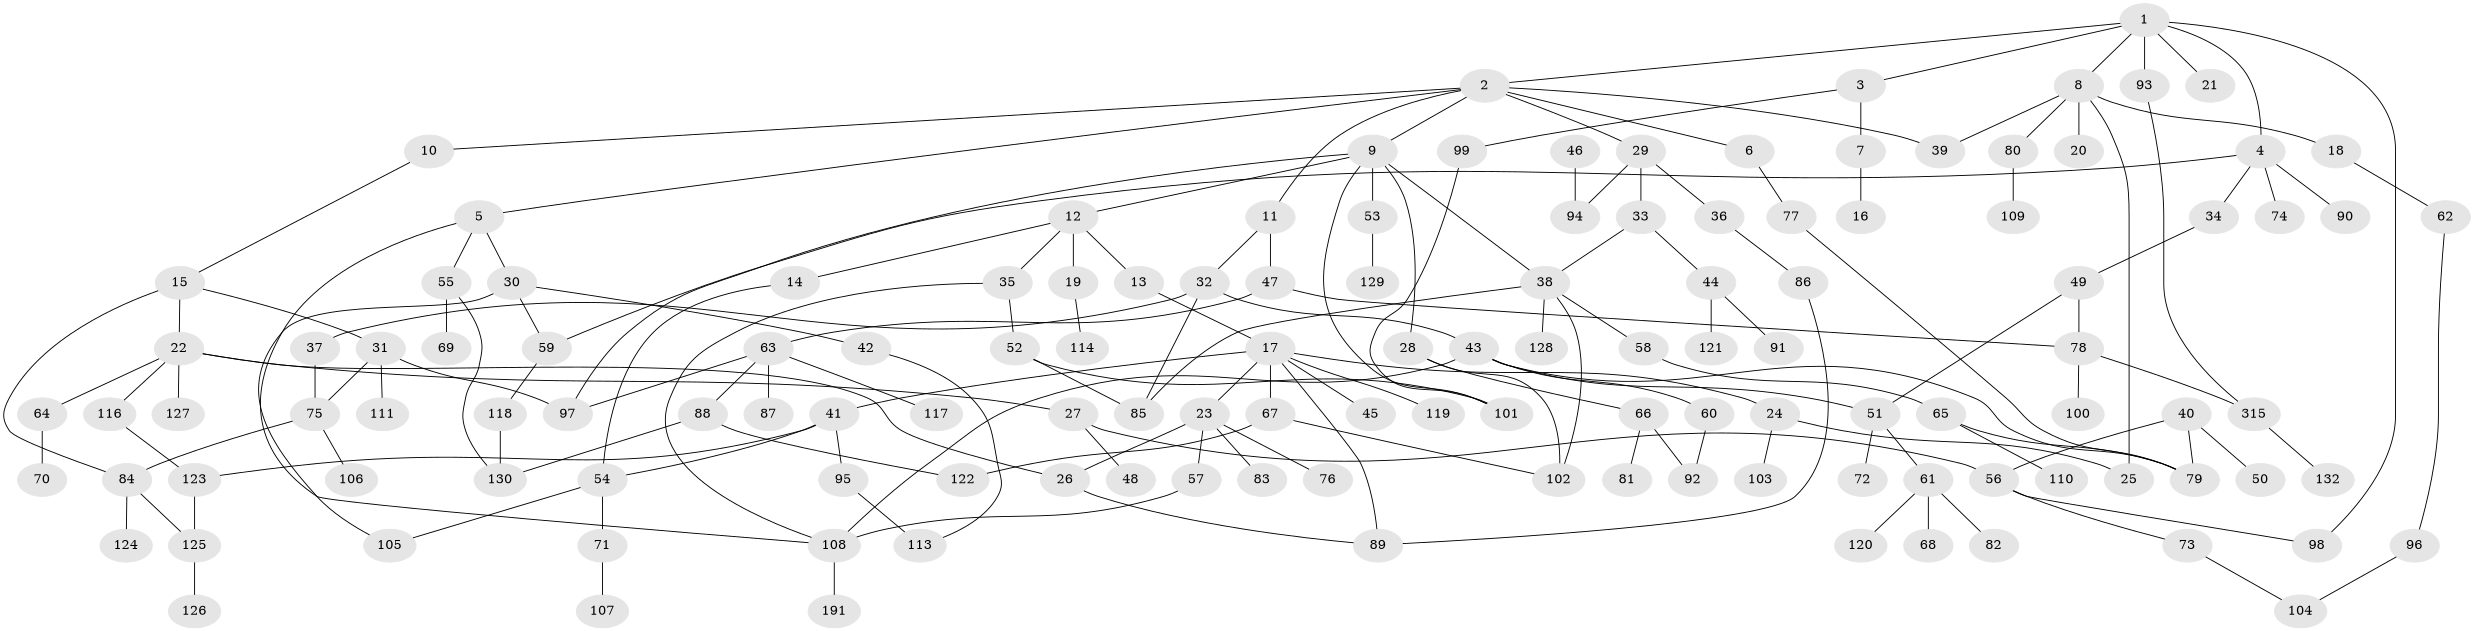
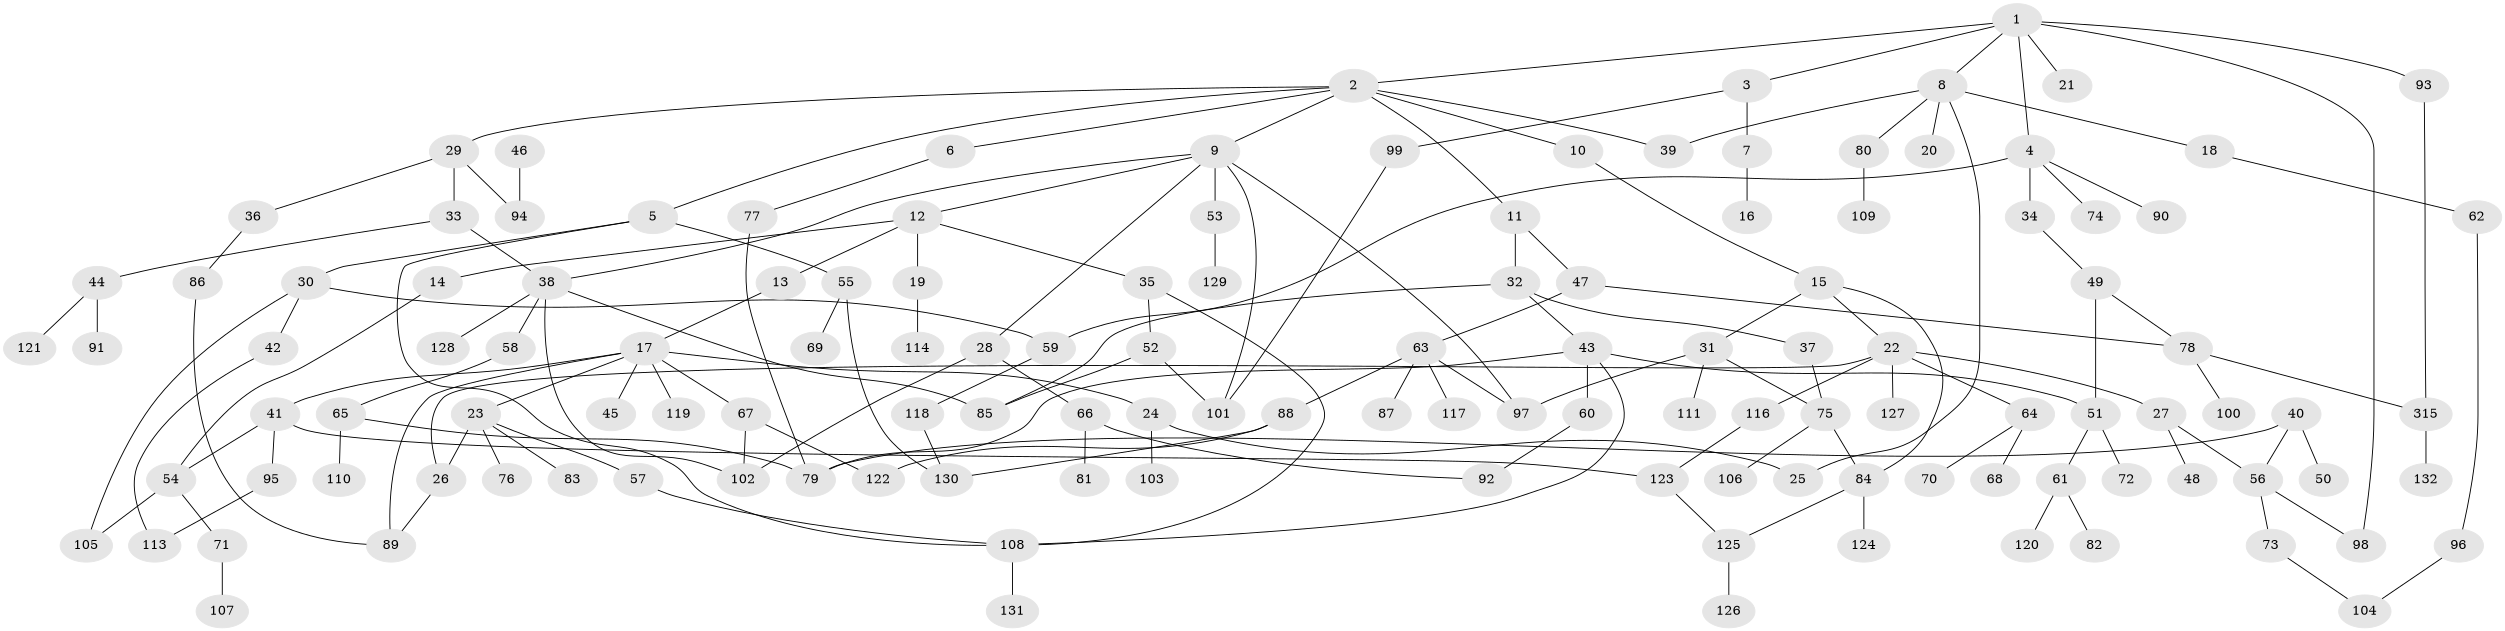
  graph {
    node [color=gray90 style=filled]
    1
    2
    3
    4
    8
    21
    93
    98
    5
    6
    9
    10
    11
    29
    39
    7
    99
    34
    59
    74
    90
    18
    20
    25
    80
    n26 [label=315]
    30
    55
    108
    77
    12
    28
    38
    53
    97
    101
    15
    32
    47
    33
    36
    94
    16
    49
    118
    42
    105
    69
    130
-   131 [label=191]
+   131
    79
    62
    109
    13
    14
    19
    35
    66
    102
    85
    58
    128
    129
    22
    31
    84
    37
    43
    63
    78
    17
    54
    114
    52
    23
    24
    41
    45
    67
    89
    119
    71
    26
    27
    64
    116
    127
    75
    111
    124
    125
    57
    76
    83
    103
    95
    123
    122
    96
    48
    56
    68
    70
    73
    92
    81
    44
    86
    113
    106
    40
    50
    51
    60
    91
    121
    46
    65
    61
    72
    87
    88
    117
    100
    82
    120
    107
    104
    110
    132
    126
    1 -- 2
    1 -- 3
    1 -- 4
    1 -- 8
    1 -- 21
    1 -- 93
    1 -- 98
    2 -- 5
    2 -- 6
    2 -- 9
    2 -- 10
    2 -- 11
    2 -- 29
    2 -- 39
    3 -- 7
    3 -- 99
    4 -- 34
    4 -- 59
    4 -- 74
    4 -- 90
    8 -- 39
    8 -- 18
    8 -- 20
    8 -- 25
    8 -- 80
    93 -- n26
    5 -- 30
    5 -- 55
    5 -- 108
    6 -- 77
    9 -- 12
    9 -- 28
    9 -- 38
    9 -- 53
    9 -- 97
    9 -- 101
    10 -- 15
    11 -- 32
    11 -- 47
    29 -- 33
    29 -- 36
    29 -- 94
    7 -- 16
    99 -- 101
    34 -- 49
    59 -- 118
    18 -- 62
    80 -- 109
    n26 -- 132
    30 -- 59
    30 -- 42
    30 -- 105
    55 -- 69
    55 -- 130
    108 -- 131
    77 -- 79
    12 -- 13
    12 -- 14
    12 -- 19
    12 -- 35
    28 -- 66
    28 -- 102
    38 -- 102
    38 -- 85
    38 -- 58
    38 -- 128
    53 -- 129
    15 -- 22
    15 -- 31
    15 -- 84
    32 -- 85
    32 -- 37
    32 -- 43
    47 -- 63
    47 -- 78
    33 -- 38
    33 -- 44
    36 -- 86
    49 -- 78
    49 -- 51
    118 -- 130
    42 -- 113
    62 -- 96
    13 -- 17
    14 -- 54
    19 -- 114
    35 -- 108
    35 -- 52
    66 -- 92
    66 -- 81
    58 -- 65
    22 -- 26
    22 -- 27
    22 -- 64
    22 -- 116
    22 -- 127
    31 -- 97
    31 -- 75
    31 -- 111
    84 -- 124
    84 -- 125
    37 -- 75
    43 -- 108
    43 -- 79
    43 -- 51
    43 -- 60
    63 -- 97
    63 -- 87
    63 -- 88
    63 -- 117
    78 -- n26
    78 -- 100
    17 -- 23
    17 -- 24
    17 -- 41
    17 -- 45
    17 -- 67
    17 -- 89
    17 -- 119
    54 -- 105
    54 -- 71
    52 -- 101
    52 -- 85
    23 -- 26
    23 -- 57
    23 -- 76
    23 -- 83
    24 -- 25
    24 -- 103
    41 -- 54
    41 -- 95
    41 -- 123
    67 -- 102
    67 -- 122
    71 -- 107
    26 -- 89
    27 -- 48
    27 -- 56
-   61 -- 68
+   64 -- 68
    64 -- 70
    116 -- 123
    75 -- 84
    75 -- 106
    125 -- 126
    57 -- 108
    95 -- 113
    123 -- 125
    96 -- 104
    56 -- 98
    56 -- 73
    73 -- 104
    44 -- 91
    44 -- 121
    86 -- 89
    40 -- 79
    40 -- 56
    40 -- 50
    51 -- 61
    51 -- 72
    60 -- 92
    46 -- 94
    65 -- 79
    65 -- 110
    61 -- 82
    61 -- 120
    88 -- 130
    88 -- 122
  }
